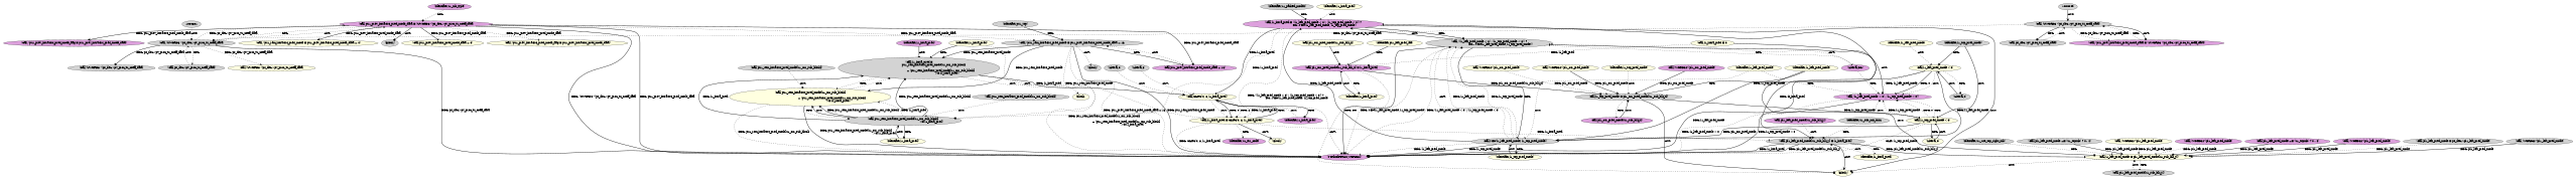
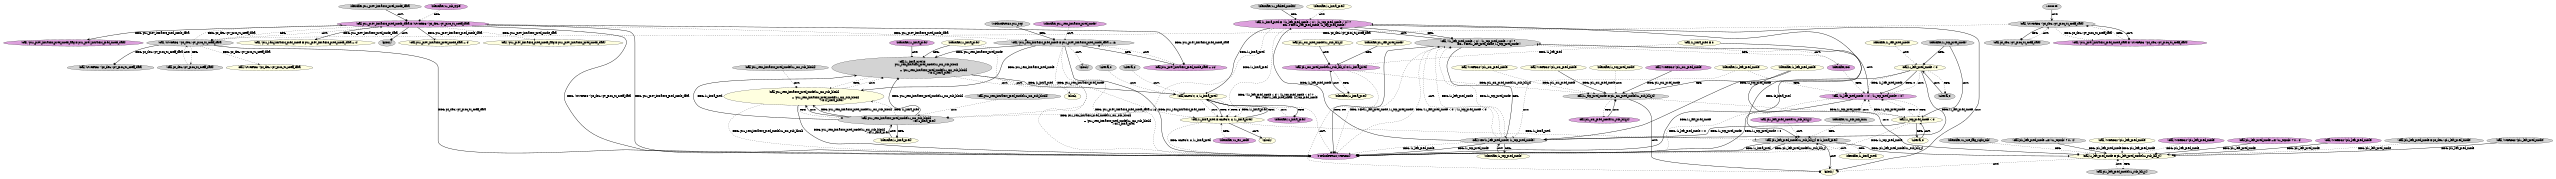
  digraph {
    node [fillcolor=lightgrey style=filled]
    edge [arrowhead=box style=dashed]
    n1 [label="(Call,*pu1_rem_intra4x4_pred_mode = pu1_prev_intra4x4_pred_mode_data + 16)"]
    n2 [label="(Call,i1_intra_pred =\n                                    pu1_rem_intra4x4_pred_mode[u1_cur_sub_block]\n\n                                                     + (pu1_rem_intra4x4_pred_mode[u1_cur_sub_block]\n                                                                     >= i1_intra_pred))"]
    n3 [label="(Call,pu1_rem_intra4x4_pred_mode[u1_cur_sub_block]\n                                                                     >= i1_intra_pred)"]
    n4 [fillcolor=lightyellow label="(Call,pu1_rem_intra4x4_pred_mode[u1_cur_sub_block]\n\n                                                     + (pu1_rem_intra4x4_pred_mode[u1_cur_sub_block]\n                                                                     >= i1_intra_pred))"]
    n5 [fillcolor=plum label="(Call,pu1_prev_intra4x4_pred_mode_data + 16)"]
    n6 [fillcolor=plum label="(MethodReturn,WORD32)"]
    n7 [label="(Block,)"]
    n8 [fillcolor=lightyellow label="(Call,CLIP3(0, 8, i1_intra_pred))"]
    n9 [fillcolor=lightyellow label="(Block,)"]
    n10 [fillcolor=lightyellow label="(Identifier,i1_intra_pred)"]
    n11 [fillcolor=plum label="(Call,pu1_prev_intra4x4_pred_mode_data = (UWORD8 *)ps_dec->pv_proc_tu_coeff_data)"]
    n12 [label="(Call,(UWORD8 *)ps_dec->pv_proc_tu_coeff_data)"]
    n13 [fillcolor=plum label="(Call,*pu1_prev_intra4x4_pred_mode_flag = pu1_prev_intra4x4_pred_mode_data)"]
    n14 [fillcolor=lightyellow label="(Call,*pu1_rem_intra4x4_pred_mode = pu1_prev_intra4x4_pred_mode_data + 4)"]
    n15 [label="(Block,)"]
    n16 [fillcolor=lightyellow label="(Call,pu1_prev_intra4x4_pred_mode_data + 4)"]
    n17 [fillcolor=lightyellow label="(Call,*pu1_prev_intra4x4_pred_mode_flag = pu1_prev_intra4x4_pred_mode_data)"]
    n18 [fillcolor=lightyellow label="(Call,(UWORD8 *)ps_dec->pv_proc_tu_coeff_data)"]
    n19 [label="(Call,(UWORD8 *)ps_dec->pv_proc_tu_coeff_data)"]
    n20 [label="(Call,ps_dec->pv_proc_tu_coeff_data)"]
    n21 [label="(Call,(UWORD8 *)ps_dec->pv_proc_tu_coeff_data)"]
    n22 [fillcolor=plum label="(Call,*pu1_prev_intra4x4_pred_mode_data = (UWORD8 *)ps_dec->pv_proc_tu_coeff_data)"]
    n23 [label="(Call,ps_dec->pv_proc_tu_coeff_data)"]
    n24 [fillcolor=lightyellow label="(Call,i1_intra_pred = CLIP3(0, 8, i1_intra_pred))"]
    n25 [fillcolor=plum label="(Identifier,i1_intra_pred)"]
    n26 [label="(Call,pi1_left_pred_mode[u1_sub_blk_y] = i1_intra_pred)"]
    n27 [fillcolor=lightyellow label="(Block,)"]
    n28 [fillcolor=plum label="(Call,pi1_cur_pred_mode[u1_sub_blk_x] = i1_intra_pred)"]
    n29 [label="(Call,i1_top_pred_mode = pi1_cur_pred_mode[u1_sub_blk_x])"]
    n30 [fillcolor=lightyellow label="(Identifier,i1_intra_pred)"]
    n31 [fillcolor=lightyellow label="(Block,)"]
    n32 [fillcolor=lightyellow label="(Call,i1_left_pred_mode = pi1_left_pred_mode[u1_sub_blk_y])"]
    n33 [fillcolor=lightyellow label="(Identifier,i1_intra_pred)"]
    n34 [fillcolor=lightyellow label="(Call,i1_top_pred_mode < 0)"]
    n35 [fillcolor=plum label="(Call,pi1_cur_pred_mode[u1_sub_blk_x])"]
    n36 [fillcolor=plum label="(Call,(i1_left_pred_mode < 0) | (i1_top_pred_mode < 0))"]
    n37 [label="(Call,MIN(i1_left_pred_mode, i1_top_pred_mode))"]
    n38 [fillcolor=lightyellow label="(Literal,0)"]
    n39 [label="(Call,((i1_left_pred_mode < 0) | (i1_top_pred_mode < 0)) ?\n                            DC : MIN(i1_left_pred_mode, i1_top_pred_mode))"]
    n40 [fillcolor=plum label="(Call,i1_intra_pred = ((i1_left_pred_mode < 0) | (i1_top_pred_mode < 0)) ?\n                            DC : MIN(i1_left_pred_mode, i1_top_pred_mode))"]
    n41 [fillcolor=lightyellow label="(Identifier,i1_top_pred_mode)"]
-   n42 [fillcolor=plum label="(Literal,DC)"]
+   n42 [fillcolor=plum label="(Identifier,DC)"]
    n43 [label="(Call,pi1_left_pred_mode[u1_sub_blk_y])"]
    n44 [fillcolor=lightyellow label="(Call,i1_left_pred_mode < 0)"]
    n45 [label="(Literal,0)"]
    n46 [fillcolor=lightyellow label="(Identifier,i1_left_pred_mode)"]
    n47 [fillcolor=lightyellow label="(Identifier,i1_intra_pred)"]
    n48 [fillcolor=plum label="(Call,(WORD32*)pi1_left_pred_mode)"]
    n49 [fillcolor=lightyellow label="(Call,(WORD32*)pi1_cur_pred_mode)"]
    n50 [label="(Identifier,i1_top_pred_mode)"]
    n51 [fillcolor=plum label="(Call,pi1_left_pred_mode += (u1_topmb) ? 0 : 4)"]
    n52 [fillcolor=plum label="(Identifier,u1_mb_type)"]
+   n53 [label="(Identifier,pu1_prev_intra4x4_pred_mode_data)"]
    n54 [fillcolor=plum label="(Call,(WORD32*)pi1_left_pred_mode)"]
    n55 [label="(Call,pu1_rem_intra4x4_pred_mode[u1_cur_sub_block])"]
    n56 [label="(Call,pi1_left_pred_mode = ps_dec->pi1_left_pred_mode)"]
    n57 [label="(Call,(WORD32*)pi1_left_pred_mode)"]
    n58 [fillcolor=lightyellow label="(Call,pi1_cur_pred_mode[u1_sub_blk_x])"]
-   n59 [label="(Identifier,pu1_top)"]
+   n59 [label="(MethodReturn,pu1_top)"]
    n60 [fillcolor=lightyellow label="(Identifier,i1_left_pred_mode)"]
-   n61 [label="(Identifier,u1_use_top_right_mb)"]
+   n61 [label="(Identifier,u1_use_flag_right_mb)"]
    n62 [label="(Call,pi1_left_pred_mode += (u1_topmb) ? 0 : 4)"]
    n63 [label="(Literal,0)"]
    n64 [fillcolor=lightyellow label="(Call,i1_intra_pred = 0)"]
    n65 [fillcolor=lightyellow label="(Identifier,i1_left_pred_mode)"]
    n66 [fillcolor=lightyellow label="(Call,(WORD32*)pi1_cur_pred_mode)"]
    n67 [fillcolor=lightyellow label="(Call,(WORD32*)pi1_left_pred_mode)"]
    n68 [fillcolor=lightyellow label="(Identifier,i1_intra_pred)"]
    n69 [label="(Identifier,u1_sub_mb_num)"]
    n70 [fillcolor=lightyellow label="(Identifier,i1_top_pred_mode)"]
    n71 [label="(Identifier,u1_packed_modes)"]
    n72 [label="(Literal,8)"]
    n73 [fillcolor=plum label="(Call,pi1_left_pred_mode[u1_sub_blk_y])"]
    n74 [label="(Call,pu1_rem_intra4x4_pred_mode[u1_cur_sub_block])"]
+   n75 [fillcolor=plum label="(Identifier,pu1_rem_intra4x4_pred_mode)"]
    n76 [fillcolor=plum label="(Identifier,i1_intra_pred)"]
    n77 [fillcolor=plum label="(Identifier,u1_err_code)"]
-   n78 [fillcolor=lightyellow label="(Identifier,pi1_left_pred_left)"]
+   n78 [fillcolor=lightyellow label="(Identifier,pi1_left_pred_mode)"]
    n79 [fillcolor=plum label="(Call,(WORD32*)pi1_cur_pred_mode)"]
-   1000691
    1000345
    n1 -> n2 [arrowhead=vee label="DDG: pu1_rem_intra4x4_pred_mode" style=bold]
    n1 -> n3 [arrowhead=vee label="DDG: pu1_rem_intra4x4_pred_mode"]
    n1 -> n4 [arrowhead=vee label="DDG: pu1_rem_intra4x4_pred_mode" style=bold]
    n1 -> n5 [arrowhead=tee label="CFG: " style=bold]
    n1 -> n6 [arrowhead=vee label="DDG: pu1_prev_intra4x4_pred_mode_data + 16"]
    n1 -> n6 [arrowhead=vee label="DDG: pu1_rem_intra4x4_pred_mode" style=bold]
    n1 -> n7 [arrowhead=tee label="AST: "]
    n2 -> n4 [arrowhead=tee label="CFG: "]
    n2 -> n6 [label="DDG: pu1_rem_intra4x4_pred_mode[u1_cur_sub_block]\n\n                                                     + (pu1_rem_intra4x4_pred_mode[u1_cur_sub_block]\n                                                                     >= i1_intra_pred)"]
    n2 -> n8 [arrowhead=vee label="DDG: i1_intra_pred" style=bold]
    n2 -> n9 [arrowhead=vee label="AST: "]
    n3 -> n2 [label="DDG: pu1_rem_intra4x4_pred_mode[u1_cur_sub_block]" style=bold]
    n3 -> n2 [arrowhead=vee label="DDG: i1_intra_pred" style=bold]
    n3 -> n4 [arrowhead=vee label="AST: " style=bold]
    n3 -> n4 [arrowhead=vee label="DDG: pu1_rem_intra4x4_pred_mode[u1_cur_sub_block]" style=bold]
    n3 -> n4 [arrowhead=vee label="DDG: i1_intra_pred"]
    n3 -> n10 [label="CFG: " style=bold]
    n4 -> n2 [label="AST: "]
    n4 -> n3 [label="CFG: "]
    n4 -> n6 [arrowhead=tee label="DDG: pu1_rem_intra4x4_pred_mode[u1_cur_sub_block]\n                                                                     >= i1_intra_pred" style=bold]
    n4 -> n6 [label="DDG: pu1_rem_intra4x4_pred_mode[u1_cur_sub_block]"]
    n5 -> n1 [label="AST: "]
    n8 -> n24 [arrowhead=vee label="AST: "]
    n8 -> n24 [arrowhead=tee label="DDG: 0" style=bold]
    n8 -> n24 [label="DDG: 8"]
    n8 -> n24 [arrowhead=vee label="DDG: i1_intra_pred"]
    n8 -> n25 [label="CFG: " style=bold]
    n10 -> n3 [arrowhead=vee label="AST: " style=bold]
    n11 -> n1 [label="DDG: pu1_prev_intra4x4_pred_mode_data"]
    n11 -> n5 [label="DDG: pu1_prev_intra4x4_pred_mode_data" style=bold]
    n11 -> n6 [label="DDG: pu1_prev_intra4x4_pred_mode_data" style=bold]
    n11 -> n6 [arrowhead=tee label="DDG: (UWORD8 *)ps_dec->pv_proc_tu_coeff_data" style=bold]
    n11 -> n12 [label="CFG: "]
    n11 -> n13 [arrowhead=vee label="DDG: pu1_prev_intra4x4_pred_mode_data" style=bold]
    n11 -> n14 [arrowhead=vee label="DDG: pu1_prev_intra4x4_pred_mode_data" style=bold]
    n11 -> n15 [label="AST: " style=bold]
    n11 -> n16 [arrowhead=tee label="DDG: pu1_prev_intra4x4_pred_mode_data" style=bold]
    n11 -> n17 [arrowhead=tee label="DDG: pu1_prev_intra4x4_pred_mode_data"]
    n12 -> n6 [label="DDG: ps_dec->pv_proc_tu_coeff_data" style=bold]
    n12 -> n11 [arrowhead=vee label="AST: "]
    n12 -> n11 [arrowhead=vee label="DDG: ps_dec->pv_proc_tu_coeff_data"]
    n12 -> n18 [arrowhead=vee label="DDG: ps_dec->pv_proc_tu_coeff_data"]
    n12 -> n19 [label="DDG: ps_dec->pv_proc_tu_coeff_data" style=bold]
    n12 -> n20 [arrowhead=vee label="CFG: "]
    n20 -> n12 [arrowhead=tee label="AST: "]
    n21 -> n12 [arrowhead=tee label="DDG: ps_dec->pv_proc_tu_coeff_data"]
    n21 -> n22 [label="AST: " style=bold]
    n21 -> n22 [arrowhead=tee label="DDG: ps_dec->pv_proc_tu_coeff_data"]
    n21 -> n23 [label="CFG: " style=bold]
    n22 -> n21 [label="CFG: "]
    n23 -> n21 [arrowhead=vee label="AST: "]
    n24 -> n6 [arrowhead=vee label="DDG: CLIP3(0, 8, i1_intra_pred)"]
    n24 -> n8 [arrowhead=vee label="CFG: " style=bold]
    n24 -> n26 [arrowhead=tee label="DDG: i1_intra_pred"]
    n24 -> n27 [arrowhead=vee label="AST: " style=bold]
    n25 -> n8 [arrowhead=vee label="AST: "]
    n26 -> n6 [arrowhead=vee label="DDG: i1_intra_pred" style=bold]
    n26 -> n6 [arrowhead=vee label="DDG: pi1_left_pred_mode[u1_sub_blk_y]" style=bold]
    n26 -> n31 [arrowhead=vee label="AST: " style=bold]
    n26 -> n32 [arrowhead=tee label="DDG: pi1_left_pred_mode[u1_sub_blk_y]" style=bold]
    n26 -> n33 [arrowhead=tee label="CFG: "]
-   n28 -> n29 [label="DDG: pi1_cur_pred_mode[u1_sub_blk_x]" style=bold]
+   n28 -> n29 [label="DDG: pi1_cur_pred_mode[u1_sub_blk_x]"]
    n28 -> n30 [label="CFG: "]
    n28 -> n31 [label="AST: "]
    n29 -> n31 [label="AST: " style=bold]
-   n29 -> n34 [arrowhead=tee label="DDG: i1_top_pred_mode" style=bold]
+   n29 -> n34 [arrowhead=tee label="DDG: i1_top_pred_mode"]
    n29 -> n35 [arrowhead=tee label="CFG: "]
    n30 -> n28 [arrowhead=tee label="AST: " style=bold]
    n32 -> n31 [label="AST: "]
    n32 -> n43 [arrowhead=tee label="CFG: "]
    n33 -> n26 [label="AST: "]
-   n34 -> n6 [label="CLIP: i1_top_pred_mode"]
+   n34 -> n6 [label="DDG: i1_top_pred_mode"]
    n34 -> n36 [label="AST: "]
    n34 -> n36 [arrowhead=vee label="DDG: i1_top_pred_mode"]
    n34 -> n36 [label="DDG: 0"]
-   n34 -> n37 [arrowhead=vee label="DDG: pi1_cur_pred_mode" style=bold]
+   n34 -> n37 [arrowhead=vee label="DDG: i1_top_pred_mode" style=bold]
    n34 -> n38 [arrowhead=vee label="CFG: " style=bold]
    n35 -> n29 [label="AST: " style=bold]
    n36 -> n6 [arrowhead=tee label="DDG: i1_left_pred_mode < 0"]
    n36 -> n6 [label="DDG: i1_top_pred_mode < 0" style=bold]
    n36 -> n34 [arrowhead=tee label="CFG: "]
    n36 -> n39 [arrowhead=tee label="AST: " style=bold]
    n37 -> n6 [label="DDG: i1_top_pred_mode" style=bold]
    n37 -> n6 [arrowhead=tee label="DDG: i1_left_pred_mode"]
    n37 -> n39 [label="AST: "]
    n37 -> n39 [arrowhead=tee label="DDG: i1_left_pred_mode"]
    n37 -> n39 [label="DDG: i1_top_pred_mode"]
    n37 -> n40 [arrowhead=tee label="DDG: i1_left_pred_mode" style=bold]
    n37 -> n40 [arrowhead=tee label="DDG: i1_top_pred_mode" style=bold]
    n37 -> n41 [arrowhead=vee label="CFG: " style=bold]
    n38 -> n34 [arrowhead=tee label="AST: " style=bold]
    n39 -> n6 [label="DDG: DC" style=bold]
    n39 -> n6 [label="DDG: MIN(i1_left_pred_mode, i1_top_pred_mode)"]
    n39 -> n6 [arrowhead=tee label="DDG: (i1_left_pred_mode < 0) | (i1_top_pred_mode < 0)"]
    n39 -> n37 [arrowhead=tee label="CFG: " style=bold]
    n39 -> n40 [arrowhead=vee label="AST: " style=bold]
    n39 -> n42 [arrowhead=tee label="CFG: "]
    n40 -> n3 [label="DDG: i1_intra_pred"]
    n40 -> n6 [label="DDG: ((i1_left_pred_mode < 0) | (i1_top_pred_mode < 0)) ?\n                            DC : MIN(i1_left_pred_mode, i1_top_pred_mode)"]
    n40 -> n8 [arrowhead=tee label="DDG: i1_intra_pred" style=bold]
    n40 -> n31 [label="AST: " style=bold]
    n40 -> n39 [label="CFG: " style=bold]
    n41 -> n37 [arrowhead=vee label="AST: " style=bold]
    n42 -> n36 [arrowhead=vee label="CFG: "]
    n42 -> n39 [arrowhead=vee label="AST: "]
    n43 -> n32 [label="AST: "]
    n44 -> n6 [arrowhead=vee label="DDG: i1_left_pred_mode" style=bold]
    n44 -> n36 [arrowhead=tee label="AST: "]
    n44 -> n36 [label="DDG: i1_left_pred_mode"]
    n44 -> n36 [arrowhead=tee label="DDG: 0" style=bold]
    n44 -> n37 [arrowhead=vee label="DDG: i1_left_pred_mode" style=bold]
    n44 -> n45 [label="CFG: "]
    n45 -> n44 [arrowhead=vee label="AST: " style=bold]
    n46 -> n36 [label="CFG: "]
    n46 -> n37 [arrowhead=tee label="AST: "]
    n47 -> n2 [arrowhead=tee label="CFG: " style=bold]
    n47 -> n24 [arrowhead=vee label="AST: "]
    n48 -> n32 [arrowhead=tee label="DDG: pi1_left_pred_mode"]
    n49 -> n29 [arrowhead=vee label="DDG: pi1_cur_pred_mode"]
    n50 -> n34 [arrowhead=tee label="AST: " style=bold]
    n50 -> n44 [label="CFG: " style=bold]
    n51 -> n32 [label="DDG: pi1_left_pred_mode" style=bold]
    n52 -> n11 [label="CFG: "]
+   n53 -> n11 [label="AST: " style=bold]
    n54 -> n32 [arrowhead=vee label="DDG: pi1_left_pred_mode" style=bold]
    n55 -> n4 [label="AST: "]
    n56 -> n32 [label="DDG: pi1_left_pred_mode"]
    n57 -> n32 [label="DDG: pi1_left_pred_mode" style=bold]
    n58 -> n28 [label="AST: " style=bold]
    n59 -> n1 [label="CFG: " style=bold]
    n60 -> n44 [arrowhead=tee label="AST: "]
    n61 -> n32 [arrowhead=tee label="CFG: "]
    n62 -> n32 [arrowhead=vee label="DDG: pi1_left_pred_mode" style=bold]
    n63 -> n8 [arrowhead=vee label="AST: "]
    n64 -> n26 [label="DDG: i3_intra_pred" style=bold]
    n64 -> n28 [label="DDG: i1_left_pred"]
    n65 -> n29 [arrowhead=tee label="CFG: " style=bold]
    n65 -> n32 [label="AST: " style=bold]
    n66 -> n29 [arrowhead=vee label="DDG: pi1_cur_pred_mode" style=bold]
    n67 -> n32 [arrowhead=vee label="DDG: pi1_left_pred_mode"]
    n68 -> n40 [arrowhead=tee label="AST: "]
    n69 -> n26 [label="CFG: "]
    n70 -> n29 [arrowhead=tee label="AST: "]
    n71 -> n40 [arrowhead=tee label="CFG: " style=bold]
    n72 -> n8 [arrowhead=tee label="AST: "]
    n73 -> n26 [label="AST: "]
    n74 -> n3 [arrowhead=vee label="AST: "]
+   n75 -> n1 [arrowhead=tee label="AST: "]
    n76 -> n2 [arrowhead=tee label="AST: " style=bold]
-   n24 -> n77 [arrowhead=vee label="CFG: "]
+   n77 -> n24 [arrowhead=vee label="CFG: "]
    n78 -> n28 [arrowhead=tee label="CFG: " style=bold]
    n79 -> n29 [arrowhead=vee label="DDG: pi1_cur_pred_mode" style=bold]
-   1000691 -> n12 [label="AST: "]
    1000345 -> n21 [arrowhead=vee label="AST: " style=bold]
  }
